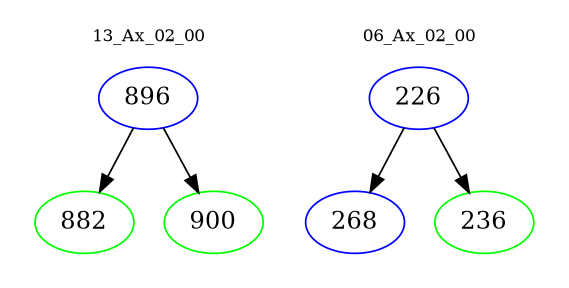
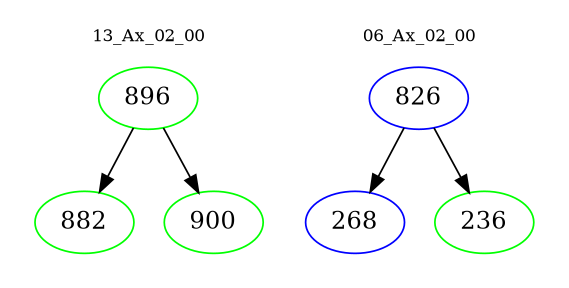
  digraph {
    node [color=blue]
    edge [color=black]
-   n1 [label=896]
+   n1 [color=green label=896]
    n2 [color=green label=882]
    n3 [color=green label=900]
-   n4 [label=226]
+   n4 [label=826]
    n5 [label=268]
    n6 [color=green label=236]
    subgraph cluster_1 {
      color=white
      fontsize=10
      label="13_Ax_02_00"
      n1
      n2
      n3
    }
    subgraph cluster_2 {
      color=white
      fontsize=10
      label="06_Ax_02_00"
      n4
      n5
      n6
    }
    n1 -> n2
    n1 -> n3
    n4 -> n5
    n4 -> n6
  }
